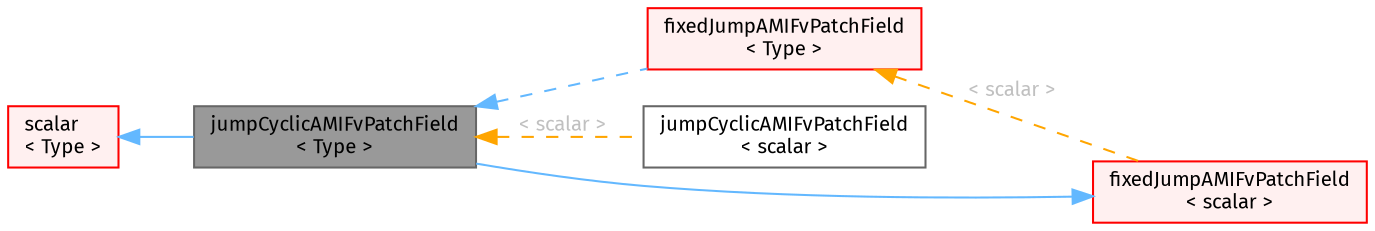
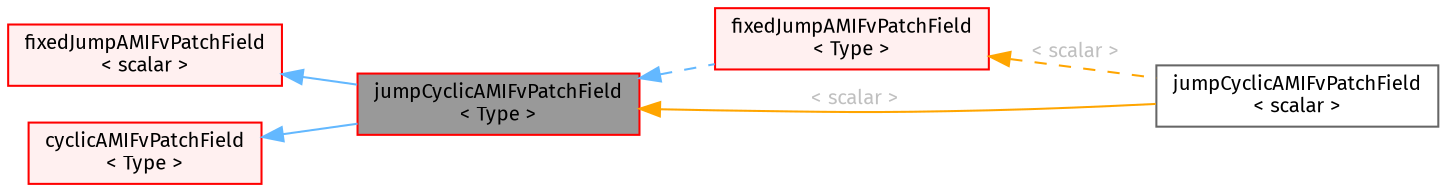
  digraph {
    fontname="Fira Sans"
    rankdir=LR
    node [color=red fillcolor="#FFF0F0" fontname="Fira Sans" fontsize=10 shape=box style=filled]
    edge [color=steelblue1 dir=back fontname="Fira Sans" fontsize=10 labelfontname=Helvetica labelfontsize=10 style=dashed]
-   n1 [color=gray40 fillcolor=grey60 fontcolor=black height=0.2 label="jumpCyclicAMIFvPatchField\l\< Type \>" width=0.4]
+   n1 [fillcolor=grey60 fontcolor=black height=0.2 label="jumpCyclicAMIFvPatchField\l\< Type \>" width=0.4]
    n2 [height=0.2 label="fixedJumpAMIFvPatchField\l\< Type \>" width=0.4]
    n3 [color=gray40 fillcolor=white height=0.2 label="jumpCyclicAMIFvPatchField\l\< scalar \>" width=0.4]
    n4 [height=0.2 label="fixedJumpAMIFvPatchField\l\< scalar \>" width=0.4]
-   n5 [height=0.2 label="scalar\l\< Type \>" width=0.4]
+   n5 [height=0.2 label="cyclicAMIFvPatchField\l\< Type \>" width=0.4]
    n1 -> n2
-   n1 -> n3 [color=orange fontcolor=grey label=" \< scalar \>"]
-   n2 -> n4 [color=orange fontcolor=grey label=" \< scalar \>"]
+   n1 -> n3 [color=orange fontcolor=grey label=" \< scalar \>" style=solid]
+   n2 -> n3 [color=orange fontcolor=grey label=" \< scalar \>"]
    n4 -> n1 [style=solid]
    n5 -> n1 [style=solid]
  }
